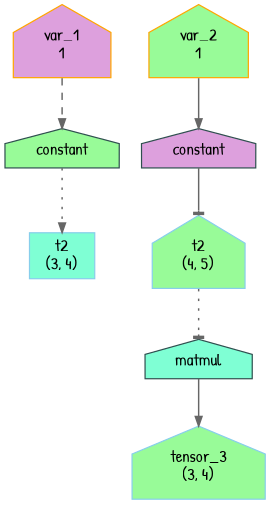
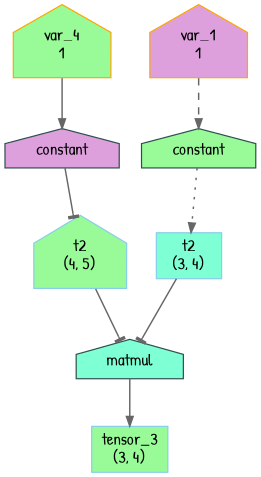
  digraph {
    fontname="Patrick Hand"
    rankdir=TB
    node [color=skyblue fillcolor=palegreen fontname="Patrick Hand" labeljust=l shape=house style=filled]
    edge [arrowhead=normal arrowsize=0.8 color=gray40 fontname="Patrick Hand" penwidth=1.2 style=solid]
    n1 [fillcolor=aquamarine label="t2\n(3, 4)" shape=box]
    n2 [color=darkslategray fillcolor=aquamarine label=matmul]
-   n3 [label="tensor_3\n(3, 4)"]
+   n3 [label="tensor_3\n(3, 4)" shape=box]
    n4 [color=darkslategray label=constant]
    n5 [color=orange fillcolor=plum label="var_1\n1"]
    n6 [label="t2\n(4, 5)"]
    n7 [color=darkslategray fillcolor=plum label=constant]
-   n8 [color=orange label="var_2\n1"]
+   n8 [color=orange label="var_4\n1"]
+   n1 -> n2 [arrowhead=tee]
    n2 -> n3
    n4 -> n1 [style=dotted]
    n5 -> n4 [style=dashed]
-   n6 -> n2 [arrowhead=tee style=dotted]
+   n6 -> n2 [arrowhead=tee]
    n7 -> n6 [arrowhead=tee]
    n8 -> n7
  }
